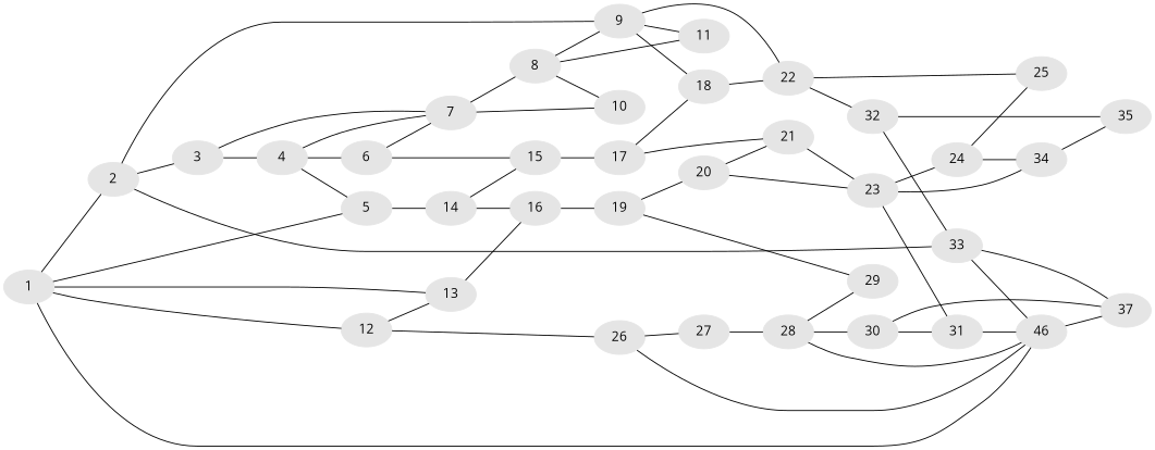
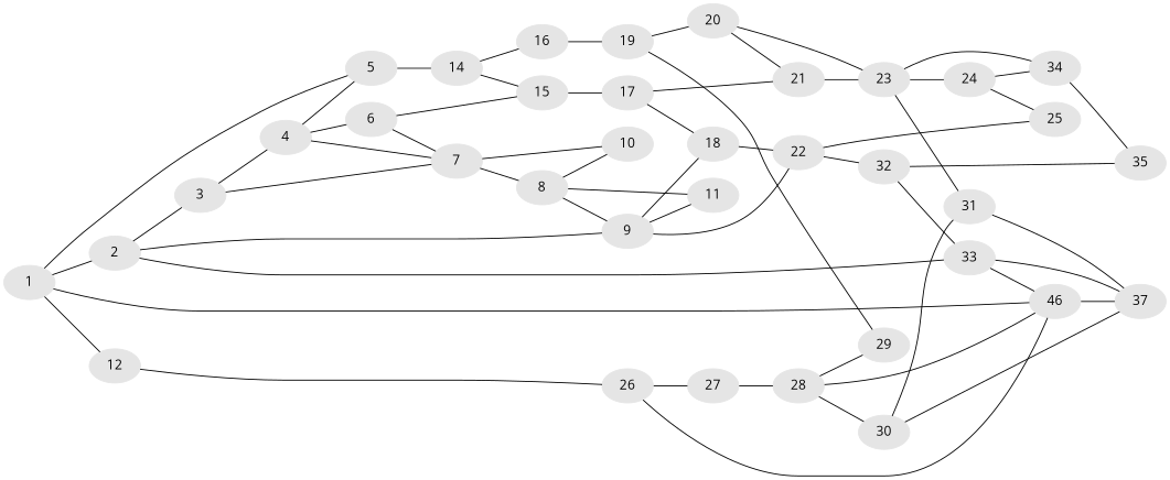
  graph {
    fontname="Open Sans"
    rankdir=LR
    node [color=gray90 fontname="Open Sans" style=filled]
    edge [fontname="Open Sans" weight=1.0]
    1
    2
    5
    12
-   13
    n6 [label=46]
    3
    9
    33
    14
    26
    16
    37
    4
    7
    11
    18
    22
    6
    8
    10
    15
    17
    25
    32
    27
    19
    21
    20
    29
    23
    24
    31
    34
    35
    28
    30
    1 -- 2
    1 -- 5
    1 -- 12
-   1 -- 13
    1 -- n6
    2 -- 3
    2 -- 9
    2 -- 33
    5 -- 14
-   12 -- 13 [weight=2.0]
    12 -- 26
-   13 -- 16
    n6 -- 37 [weight=2.0]
    3 -- 4
    3 -- 7
    9 -- 11
    9 -- 18
    9 -- 22
    33 -- n6
    33 -- 37
    14 -- 16
    14 -- 15
    26 -- n6
    26 -- 27
    16 -- 19
    4 -- 5
    4 -- 7
    4 -- 6
    7 -- 8
    7 -- 10
    18 -- 22
    22 -- 25 [weight=2.0]
    22 -- 32 [weight=2.0]
    6 -- 7 [weight=2.0]
    6 -- 15
    8 -- 9
    8 -- 11 [weight=2.0]
    8 -- 10 [weight=2.0]
    15 -- 17
    17 -- 18
    17 -- 21
    32 -- 33 [weight=2.0]
    32 -- 35 [weight=2.0]
    27 -- 28 [weight=2.0]
    19 -- 20
    19 -- 29
    21 -- 23
    20 -- 21
    20 -- 23
    23 -- 24
    23 -- 31 [weight=2.0]
    23 -- 34
    24 -- 25
    24 -- 34
-   31 -- n6
+   31 -- 37
    34 -- 35
    28 -- n6
    28 -- 29 [weight=2.0]
    28 -- 30
    30 -- 37
    30 -- 31
  }
